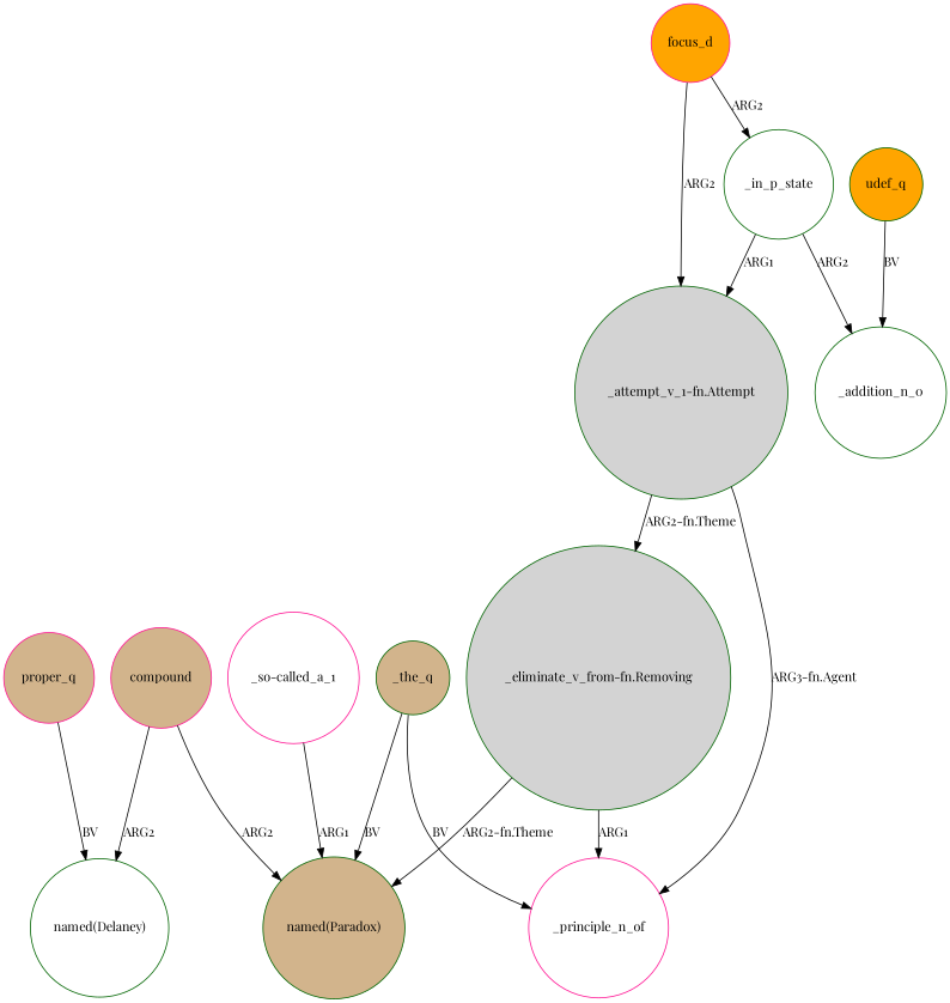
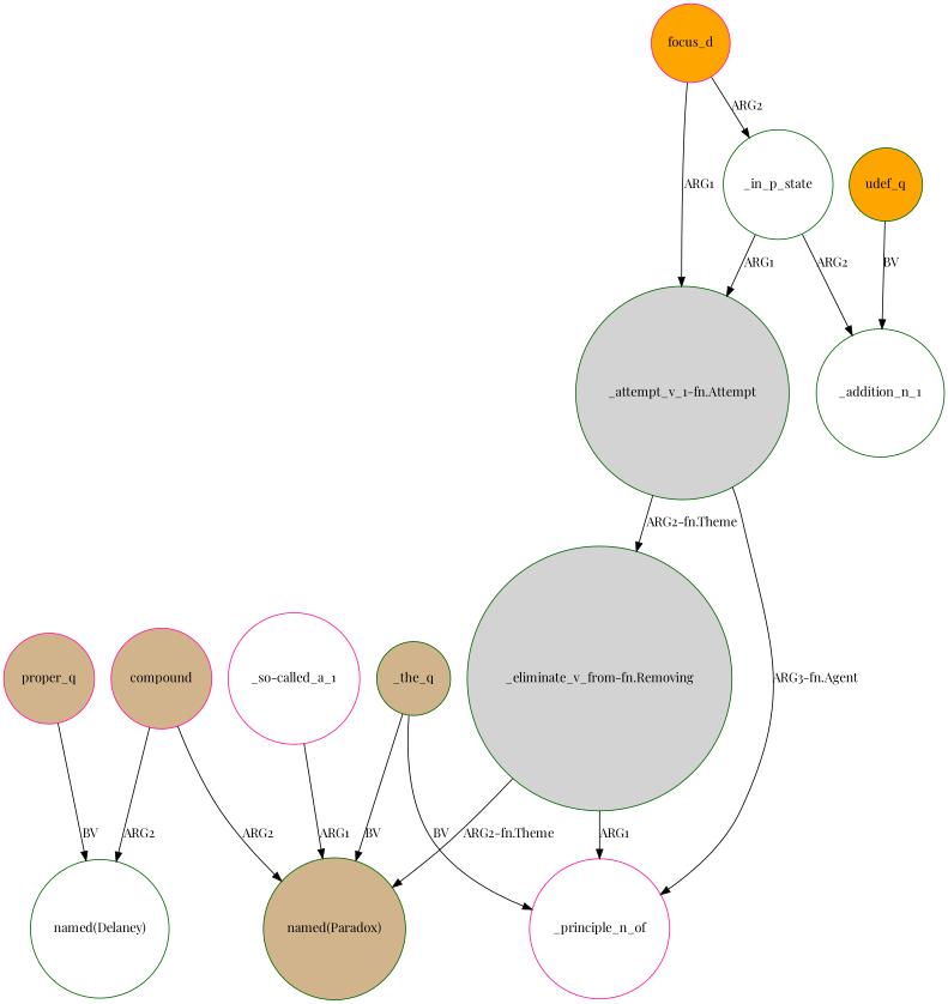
  digraph {
    fontname="Playfair Display"
    node [color=darkgreen fillcolor=white fontname="Playfair Display" shape=circle style=filled]
    edge [fontname="Playfair Display"]
    compound [color=deeppink fillcolor=tan]
    "named(Delaney)"
    "named(Paradox)" [fillcolor=tan]
    proper_q [color=deeppink fillcolor=tan]
    "_so-called_a_1" [color=deeppink]
    _the_q [fillcolor=tan]
    _principle_n_of [color=deeppink]
    _in_p_state
    "_attempt_v_1-fn.Attempt" [fillcolor=lightgrey]
-   _addition_n_1 [label=_addition_n_0]
+   _addition_n_1
    "_eliminate_v_from-fn.Removing" [fillcolor=lightgrey]
    focus_d [color=deeppink fillcolor=orange]
    udef_q [fillcolor=orange]
    compound -> "named(Delaney)" [label=ARG2]
    compound -> "named(Paradox)" [label=ARG2]
    proper_q -> "named(Delaney)" [label=BV]
    "_so-called_a_1" -> "named(Paradox)" [label=ARG1]
    _the_q -> "named(Paradox)" [label=BV]
    _the_q -> _principle_n_of [label=BV]
    _in_p_state -> "_attempt_v_1-fn.Attempt" [label=ARG1]
    _in_p_state -> _addition_n_1 [label=ARG2]
    "_attempt_v_1-fn.Attempt" -> _principle_n_of [label="ARG3-fn.Agent"]
    "_attempt_v_1-fn.Attempt" -> "_eliminate_v_from-fn.Removing" [label="ARG2-fn.Theme"]
    "_eliminate_v_from-fn.Removing" -> "named(Paradox)" [label="ARG2-fn.Theme"]
    "_eliminate_v_from-fn.Removing" -> _principle_n_of [label=ARG1]
    focus_d -> _in_p_state [label=ARG2]
-   focus_d -> "_attempt_v_1-fn.Attempt" [label=ARG2]
+   focus_d -> "_attempt_v_1-fn.Attempt" [label=ARG1]
    udef_q -> _addition_n_1 [label=BV]
  }
